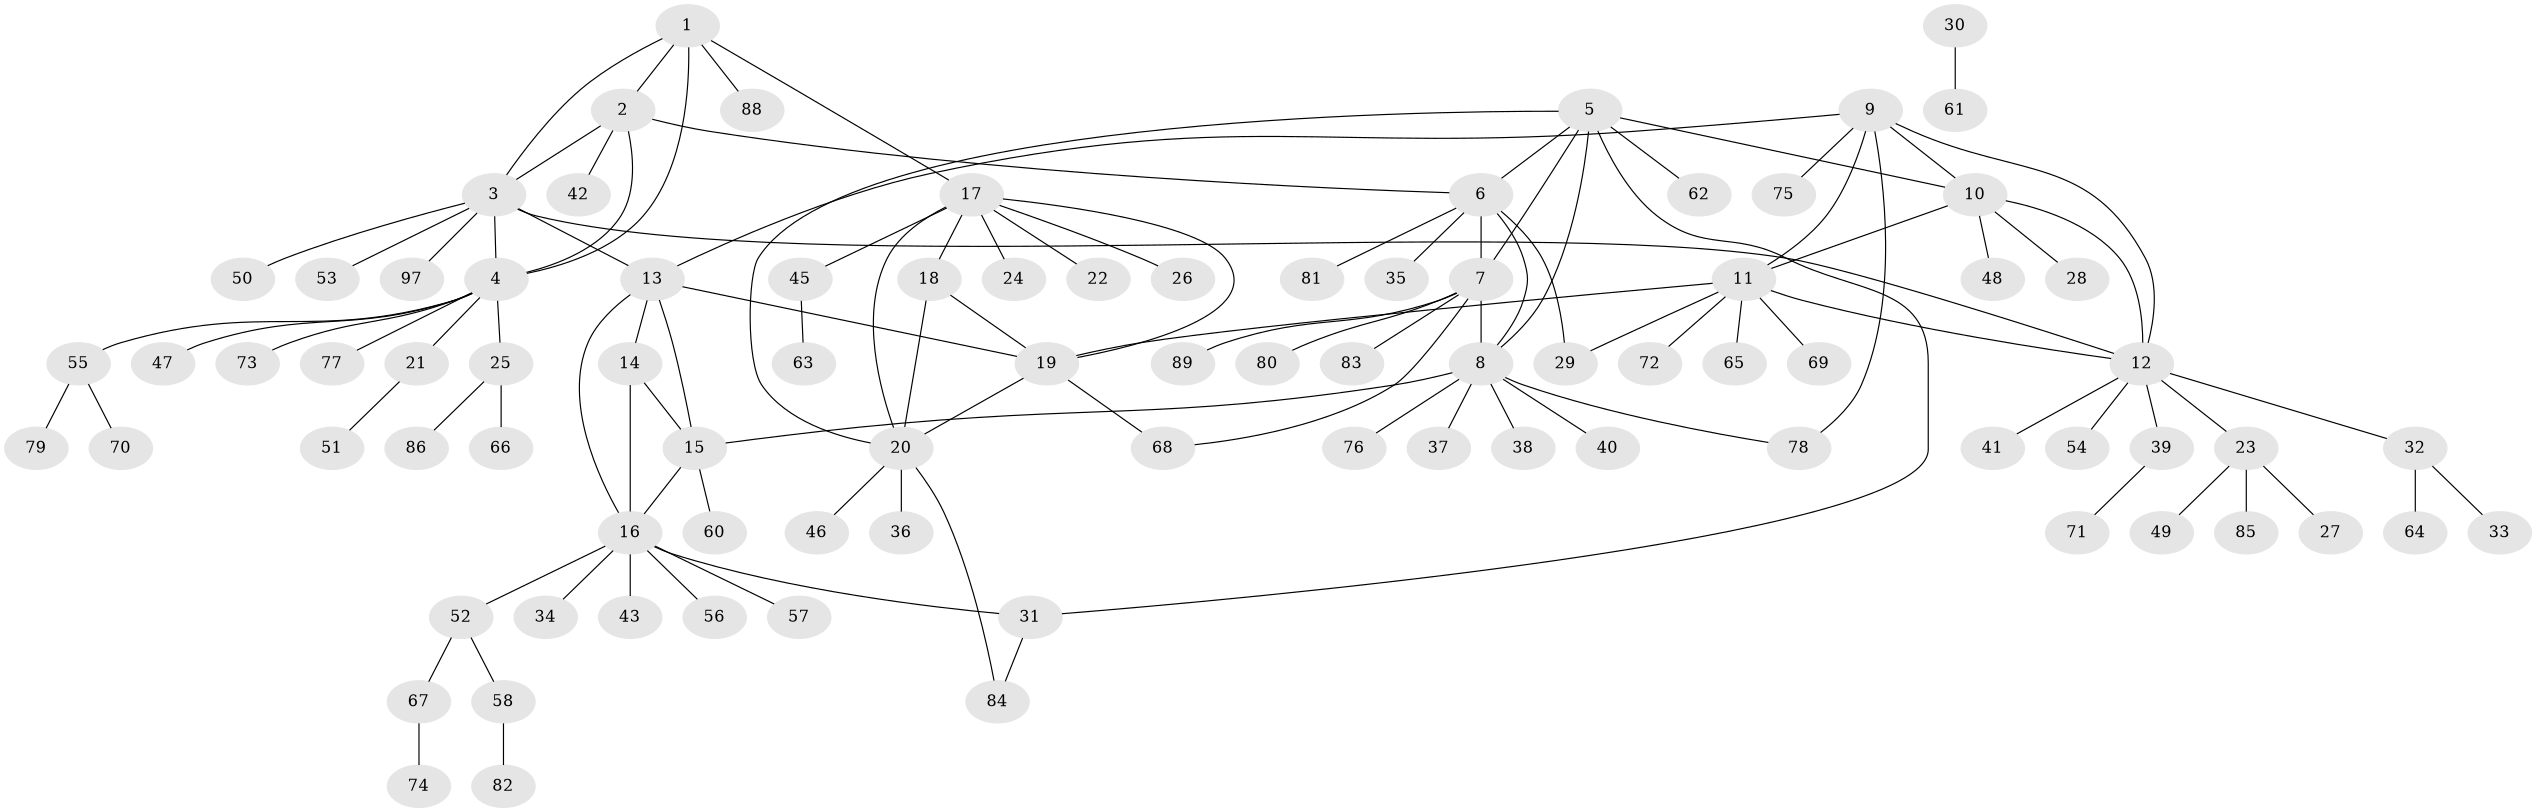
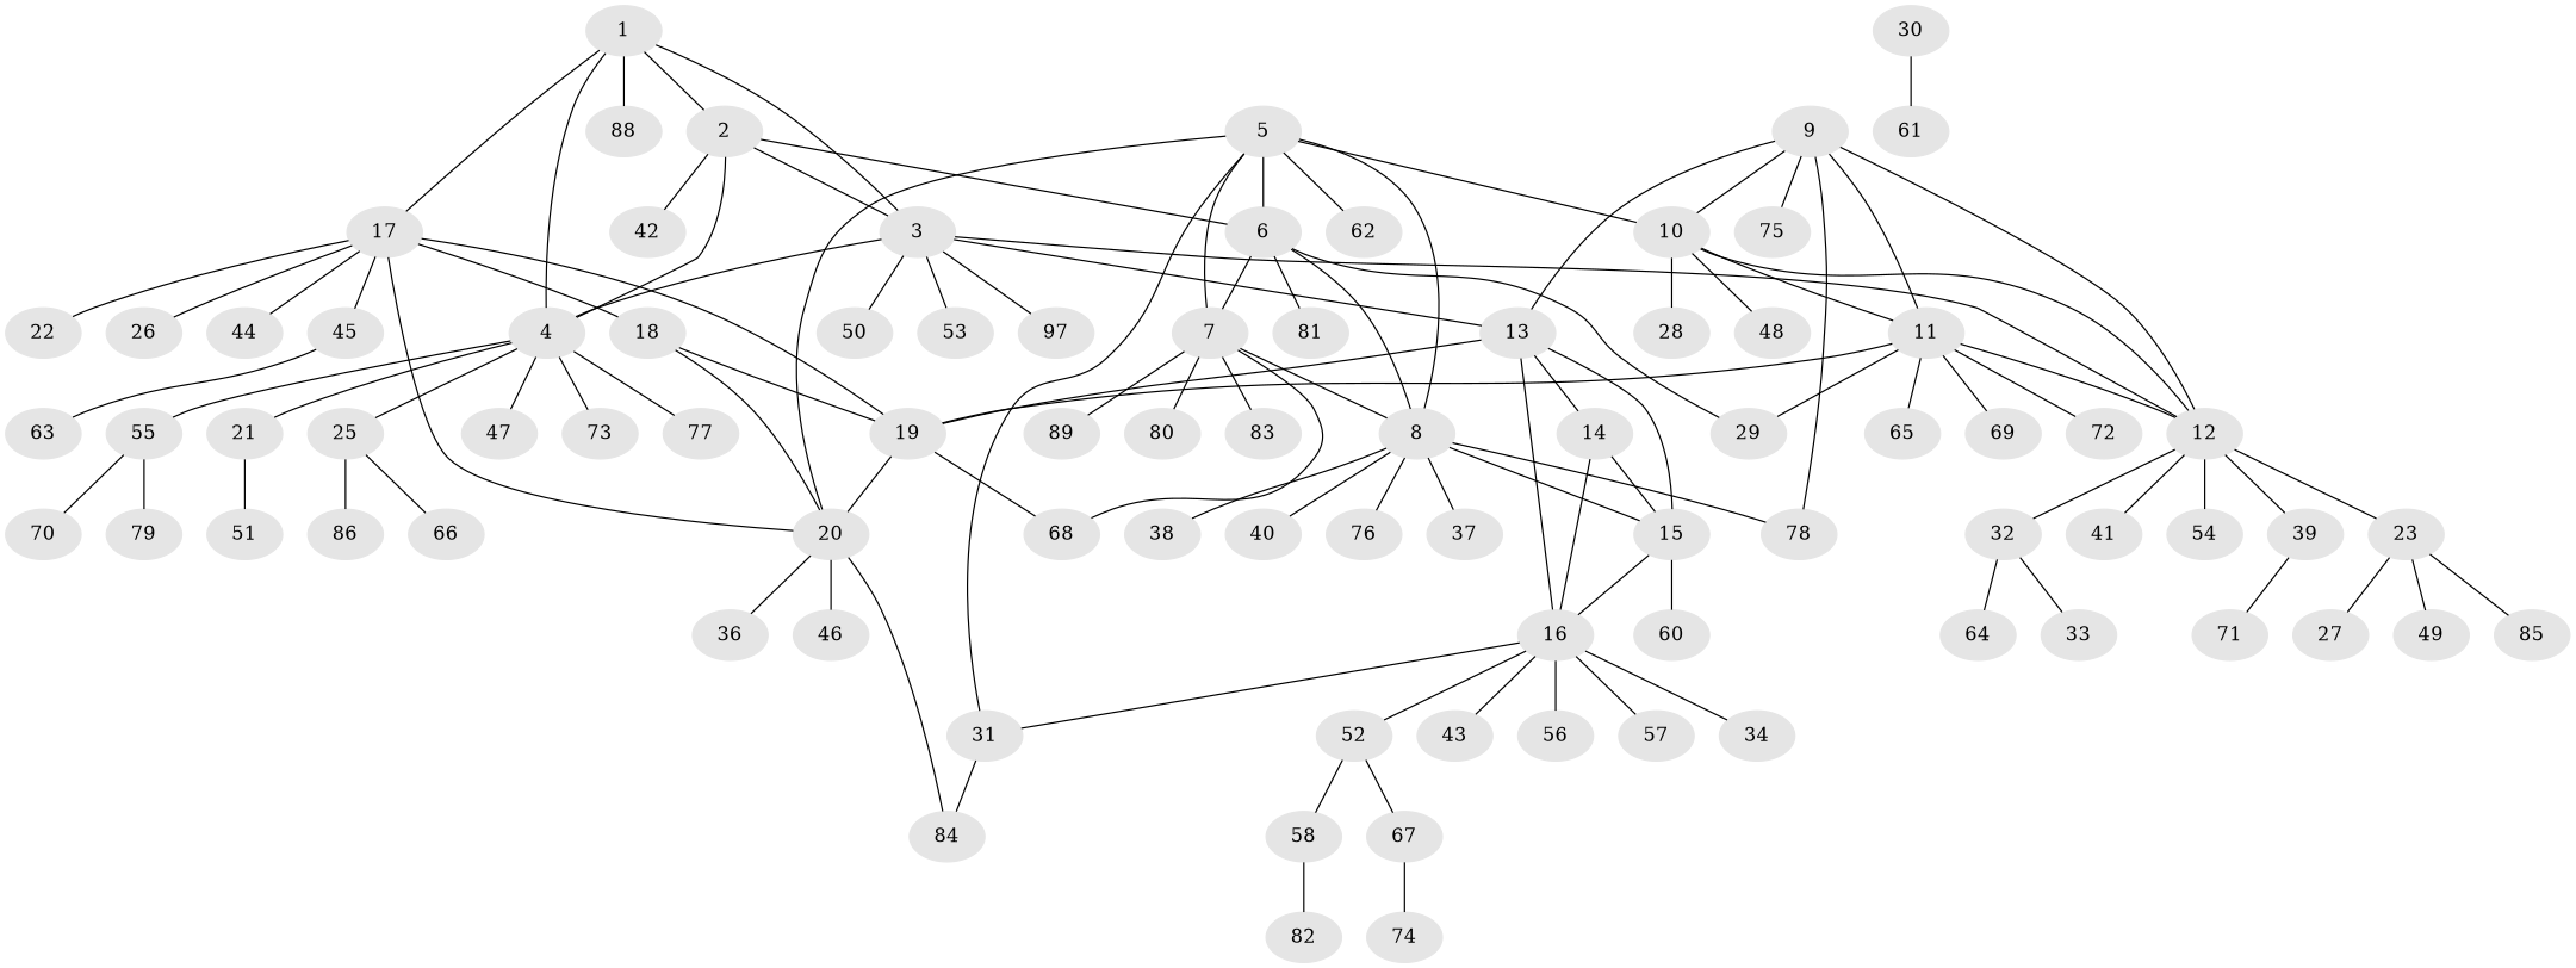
  graph {
    node [color=gray90 style=filled]
    1
    2
    3
    4
    17
    88
    6
    42
    12
    13
    50
    53
    n13 [label=97]
    21
    25
    47
    55
    73
    77
    20
    19
    18
    22
    26
-   44 [label=24]
+   44
    45
    7
    8
    29
-   35
    81
    23
    32
    39
    41
    54
    15
    14
    16
    51
    66
    86
    70
    79
    5
    10
    31
    62
    n49 [label=89]
    68
    80
    83
    37
    38
    40
    76
    78
    11
    28
    48
    36
    46
    84
    60
    9
    75
    65
    69
    72
    27
    49
    85
    33
    64
    71
    34
    43
    52
    56
    57
    58
    67
    63
    30
    61
    82
    74
    1 -- 2
    1 -- 3
    1 -- 4
    1 -- 17
    1 -- 88
    2 -- 3
    2 -- 4
    2 -- 6
    2 -- 42
    3 -- 4
    3 -- 12
    3 -- 13
    3 -- 50
    3 -- 53
    3 -- n13
    4 -- 21
    4 -- 25
    4 -- 47
    4 -- 55
    4 -- 73
    4 -- 77
    17 -- 20
    17 -- 19
    17 -- 18
    17 -- 22
    17 -- 26
    17 -- 44
    17 -- 45
    6 -- 7
    6 -- 8
    6 -- 29
-   6 -- 35
    6 -- 81
    12 -- 23
    12 -- 32
    12 -- 39
    12 -- 41
    12 -- 54
    13 -- 19
    13 -- 15
    13 -- 14
    13 -- 16
    21 -- 51
    25 -- 66
    25 -- 86
    55 -- 70
    55 -- 79
    20 -- 36
    20 -- 46
    20 -- 84
    19 -- 20
    19 -- 68
    18 -- 20
    18 -- 19
    45 -- 63
    7 -- 8
    7 -- n49
    7 -- 68
    7 -- 80
    7 -- 83
    8 -- 15
    8 -- 37
    8 -- 38
    8 -- 40
    8 -- 76
    8 -- 78
    23 -- 27
    23 -- 49
    23 -- 85
    32 -- 33
    32 -- 64
    39 -- 71
    15 -- 16
    15 -- 60
    14 -- 15
    14 -- 16
    16 -- 31
    16 -- 34
    16 -- 43
    16 -- 52
    16 -- 56
    16 -- 57
    5 -- 6
    5 -- 20
    5 -- 7
    5 -- 8
    5 -- 10
    5 -- 31
    5 -- 62
    10 -- 12
    10 -- 11
    10 -- 28
    10 -- 48
    31 -- 84
    11 -- 12
    11 -- 19
    11 -- 29
    11 -- 65
    11 -- 69
    11 -- 72
    9 -- 12
    9 -- 13
    9 -- 10
    9 -- 78
    9 -- 11
    9 -- 75
    52 -- 58
    52 -- 67
    58 -- 82
    67 -- 74
    30 -- 61
  }
